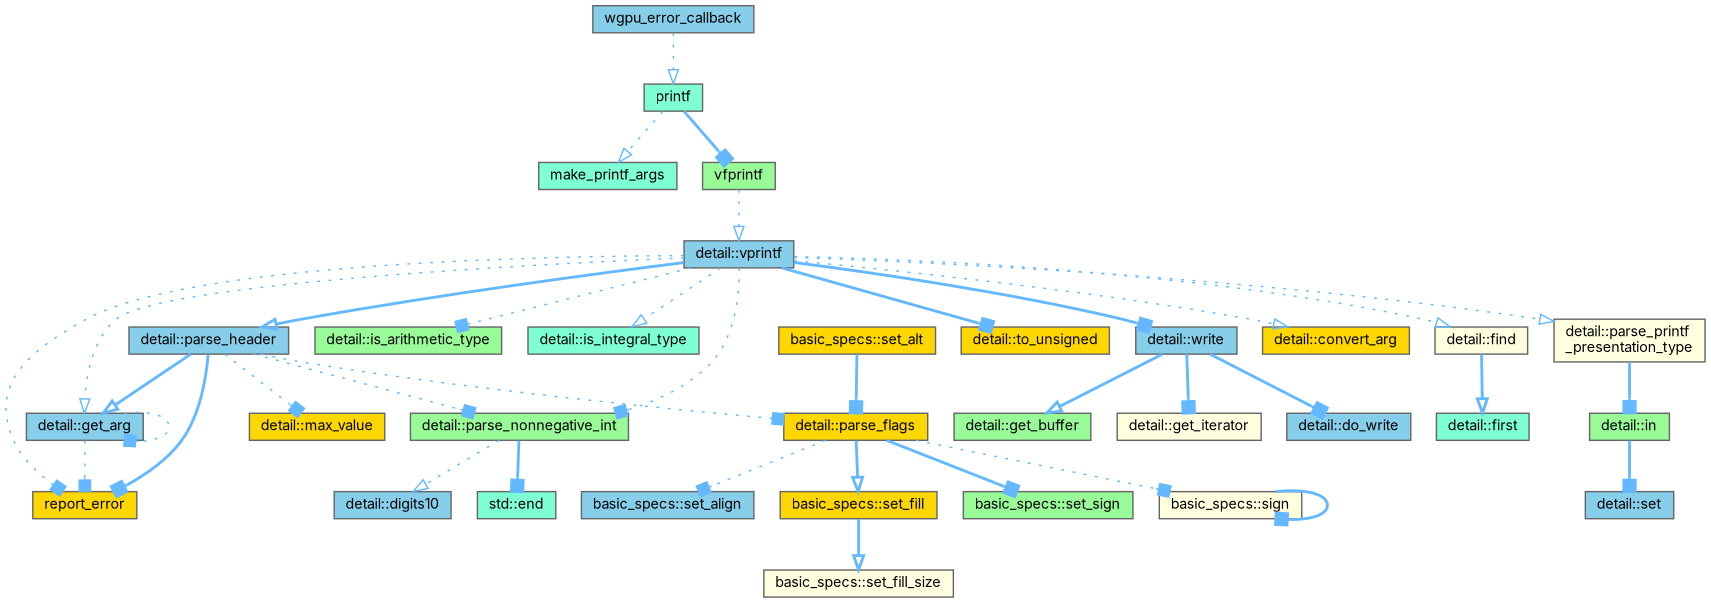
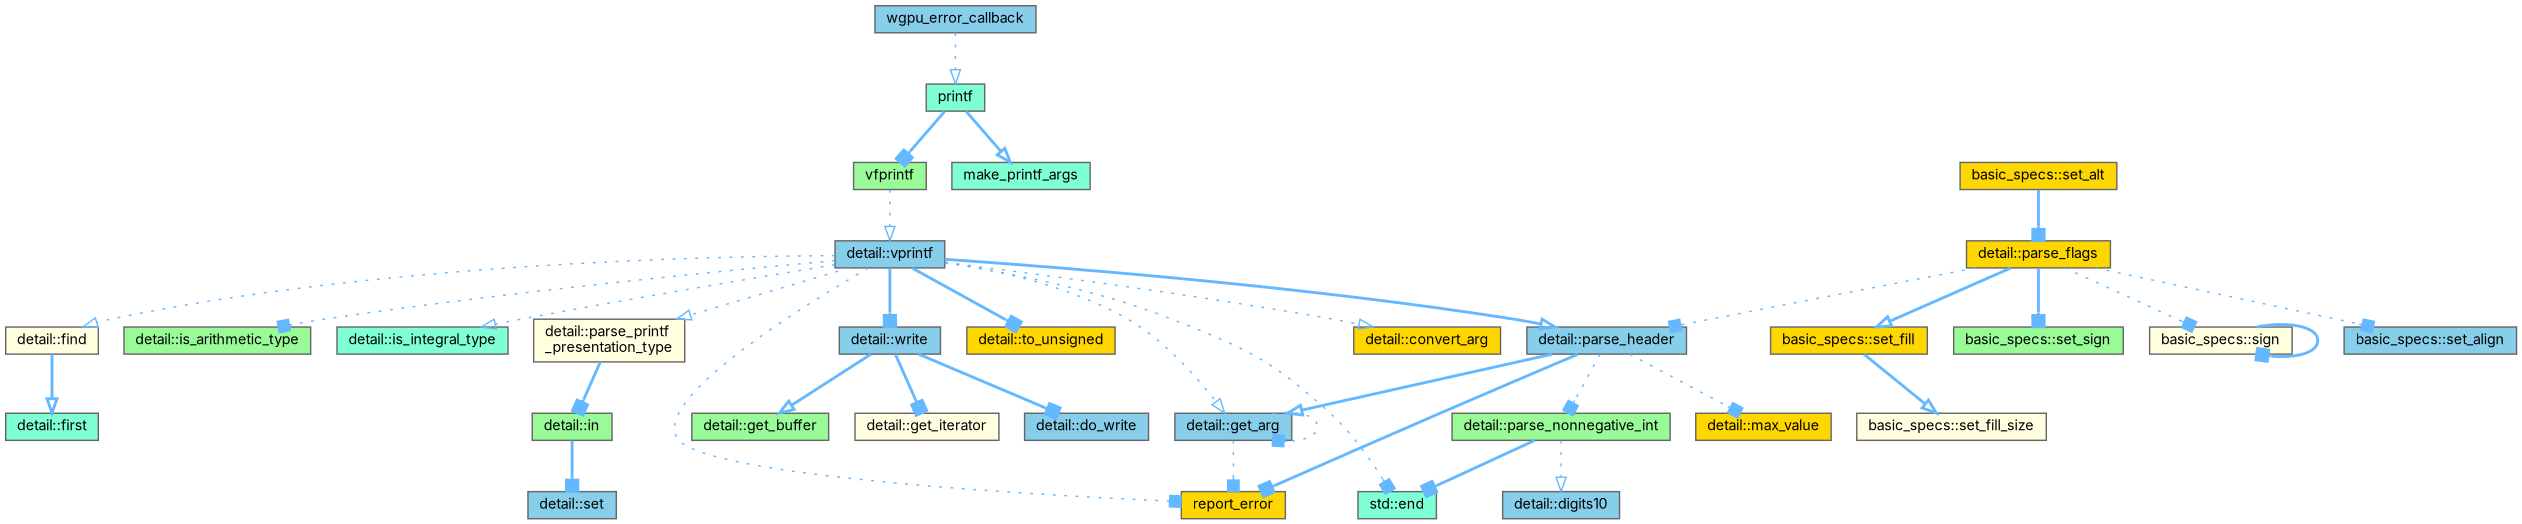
  digraph {
    fontname=Inter
    rankdir=TB
    node [color=grey40 fillcolor=skyblue fontname=Inter fontsize=10 shape=box style=filled]
    edge [arrowhead=box color=steelblue1 fontname=Inter fontsize=10 labelfontname=Helvetica labelfontsize=10 style=bold]
    n1 [color=gray40 fontcolor=black height=0.2 label=wgpu_error_callback width=0.4]
    n2 [fillcolor=aquamarine height=0.2 label=printf width=0.4]
    n3 [fillcolor=aquamarine height=0.2 label=make_printf_args width=0.4]
    n4 [fillcolor=palegreen height=0.2 label=vfprintf width=0.4]
    n5 [height=0.2 label="detail::vprintf" width=0.4]
    n6 [fillcolor=gold height=0.2 label="detail::convert_arg" width=0.4]
    n7 [fillcolor=lightyellow height=0.2 label="detail::find" width=0.4]
    n8 [height=0.2 label="detail::get_arg" width=0.4]
    n9 [fillcolor=gold height=0.2 label=report_error width=0.4]
    n10 [fillcolor=palegreen height=0.2 label="detail::is_arithmetic_type" width=0.4]
    n11 [fillcolor=aquamarine height=0.2 label="detail::is_integral_type" width=0.4]
    n12 [height=0.2 label="detail::parse_header" width=0.4]
    n13 [fillcolor=palegreen height=0.2 label="detail::parse_nonnegative_int" width=0.4]
    n14 [fillcolor=lightyellow height=0.2 label="detail::parse_printf\l_presentation_type" width=0.4]
    n15 [fillcolor=gold height=0.2 label="detail::to_unsigned" width=0.4]
    n16 [height=0.2 label="detail::write" width=0.4]
    n17 [fillcolor=aquamarine height=0.2 label="detail::first" width=0.4]
    n18 [fillcolor=gold height=0.2 label="detail::max_value" width=0.4]
    n19 [fillcolor=gold height=0.2 label="detail::parse_flags" width=0.4]
    n20 [height=0.2 label="detail::digits10" width=0.4]
    n21 [fillcolor=aquamarine height=0.2 label="std::end" width=0.4]
    n22 [fillcolor=palegreen height=0.2 label="detail::in" width=0.4]
    n23 [height=0.2 label="detail::do_write" width=0.4]
    n24 [fillcolor=palegreen height=0.2 label="detail::get_buffer" width=0.4]
    n25 [fillcolor=lightyellow height=0.2 label="detail::get_iterator" width=0.4]
    n26 [height=0.2 label="basic_specs::set_align" width=0.4]
    n27 [fillcolor=gold height=0.2 label="basic_specs::set_fill" width=0.4]
    n28 [fillcolor=palegreen height=0.2 label="basic_specs::set_sign" width=0.4]
    n29 [fillcolor=lightyellow height=0.2 label="basic_specs::sign" width=0.4]
    n30 [fillcolor=gold height=0.2 label="basic_specs::set_alt" width=0.4]
    n31 [fillcolor=lightyellow height=0.2 label="basic_specs::set_fill_size" width=0.4]
    n32 [height=0.2 label="detail::set" width=0.4]
    n1 -> n2 [arrowhead=onormal style=dotted]
-   n2 -> n3 [arrowhead=onormal style=dotted]
+   n2 -> n3 [arrowhead=onormal]
    n2 -> n4
    n4 -> n5 [arrowhead=onormal style=dotted]
    n5 -> n6 [arrowhead=onormal style=dotted]
    n5 -> n7 [arrowhead=onormal style=dotted]
    n5 -> n8 [arrowhead=onormal style=dotted]
    n5 -> n9 [style=dotted]
    n5 -> n10 [style=dotted]
    n5 -> n11 [arrowhead=onormal style=dotted]
    n5 -> n12 [arrowhead=onormal]
-   n5 -> n13 [style=dotted]
+   n5 -> n21 [style=dotted]
    n5 -> n14 [arrowhead=onormal style=dotted]
    n5 -> n15
    n5 -> n16
    n7 -> n17 [arrowhead=onormal]
    n8 -> n8 [style=dotted]
    n8 -> n9 [style=dotted]
    n12 -> n8 [arrowhead=onormal]
    n12 -> n9
    n12 -> n13 [style=dotted]
    n12 -> n18 [style=dotted]
-   n12 -> n19 [style=dotted]
+   n19 -> n12 [style=dotted]
    n13 -> n20 [arrowhead=onormal style=dotted]
    n13 -> n21
    n14 -> n22
    n16 -> n23
    n16 -> n24 [arrowhead=onormal]
    n16 -> n25
    n19 -> n26 [style=dotted]
    n19 -> n27 [arrowhead=onormal]
    n19 -> n28
    n19 -> n29 [style=dotted]
    n22 -> n32
    n27 -> n31 [arrowhead=onormal]
    n29 -> n29
    n30 -> n19
  }
